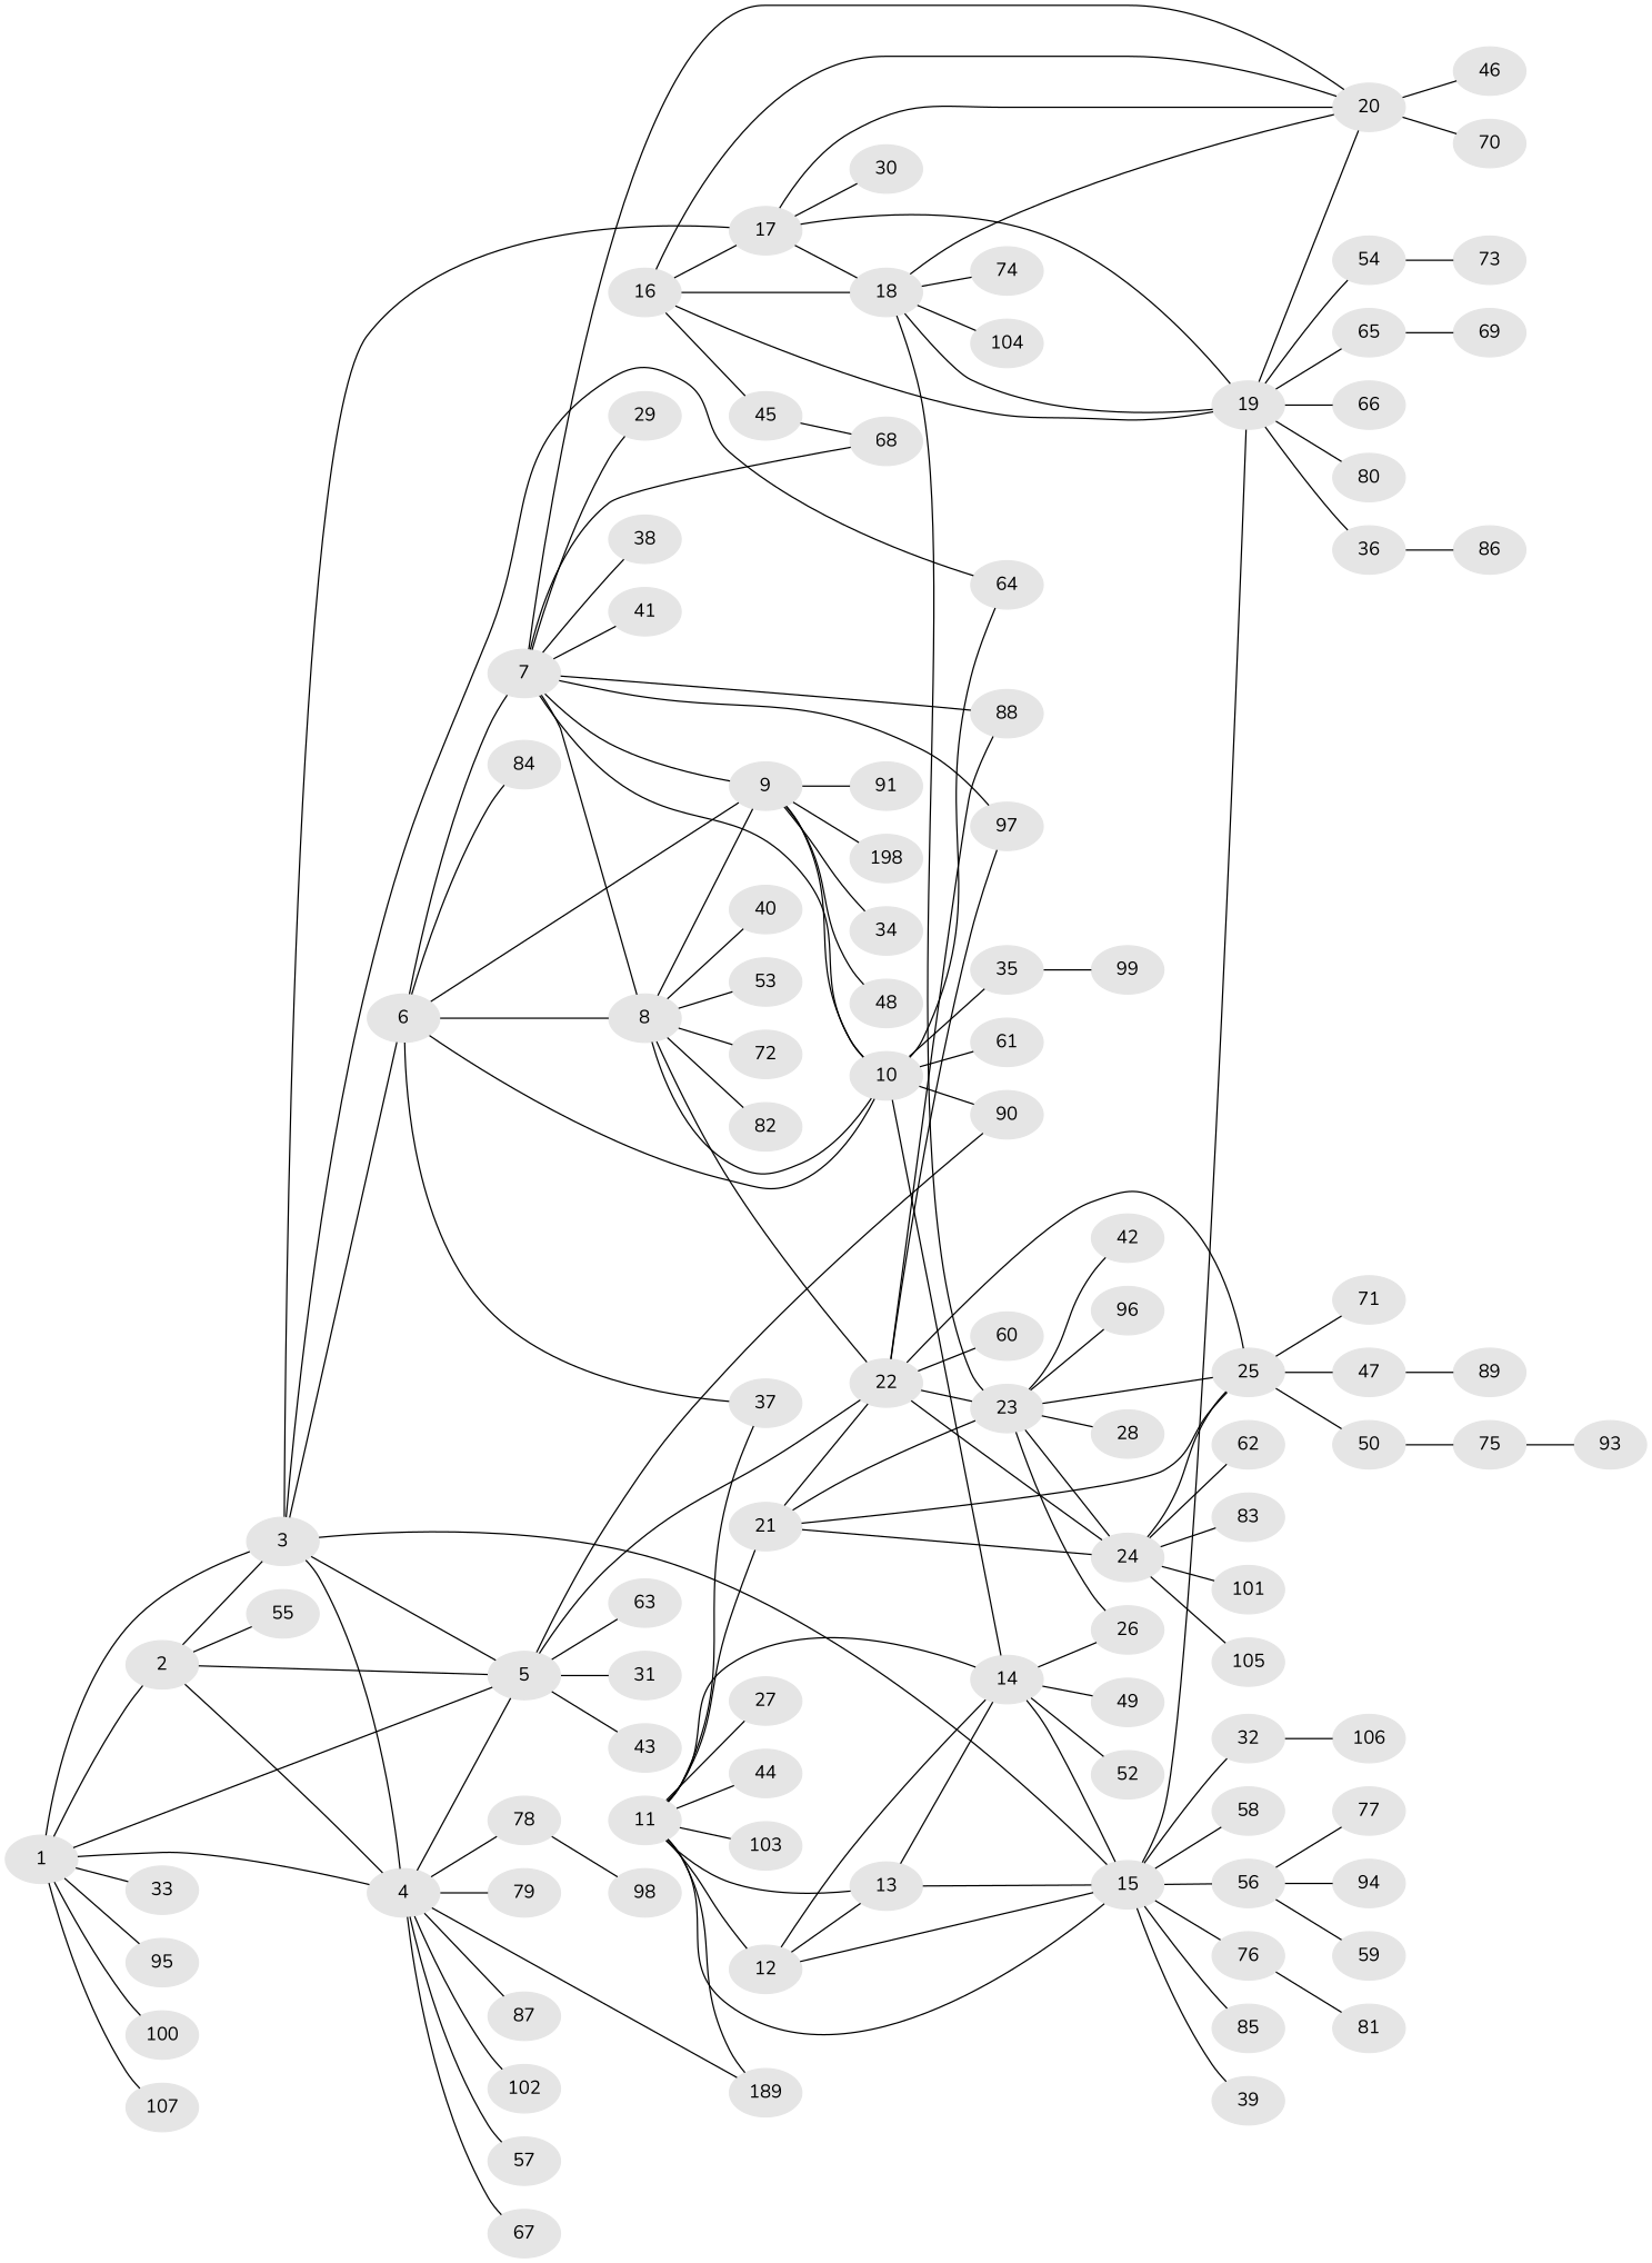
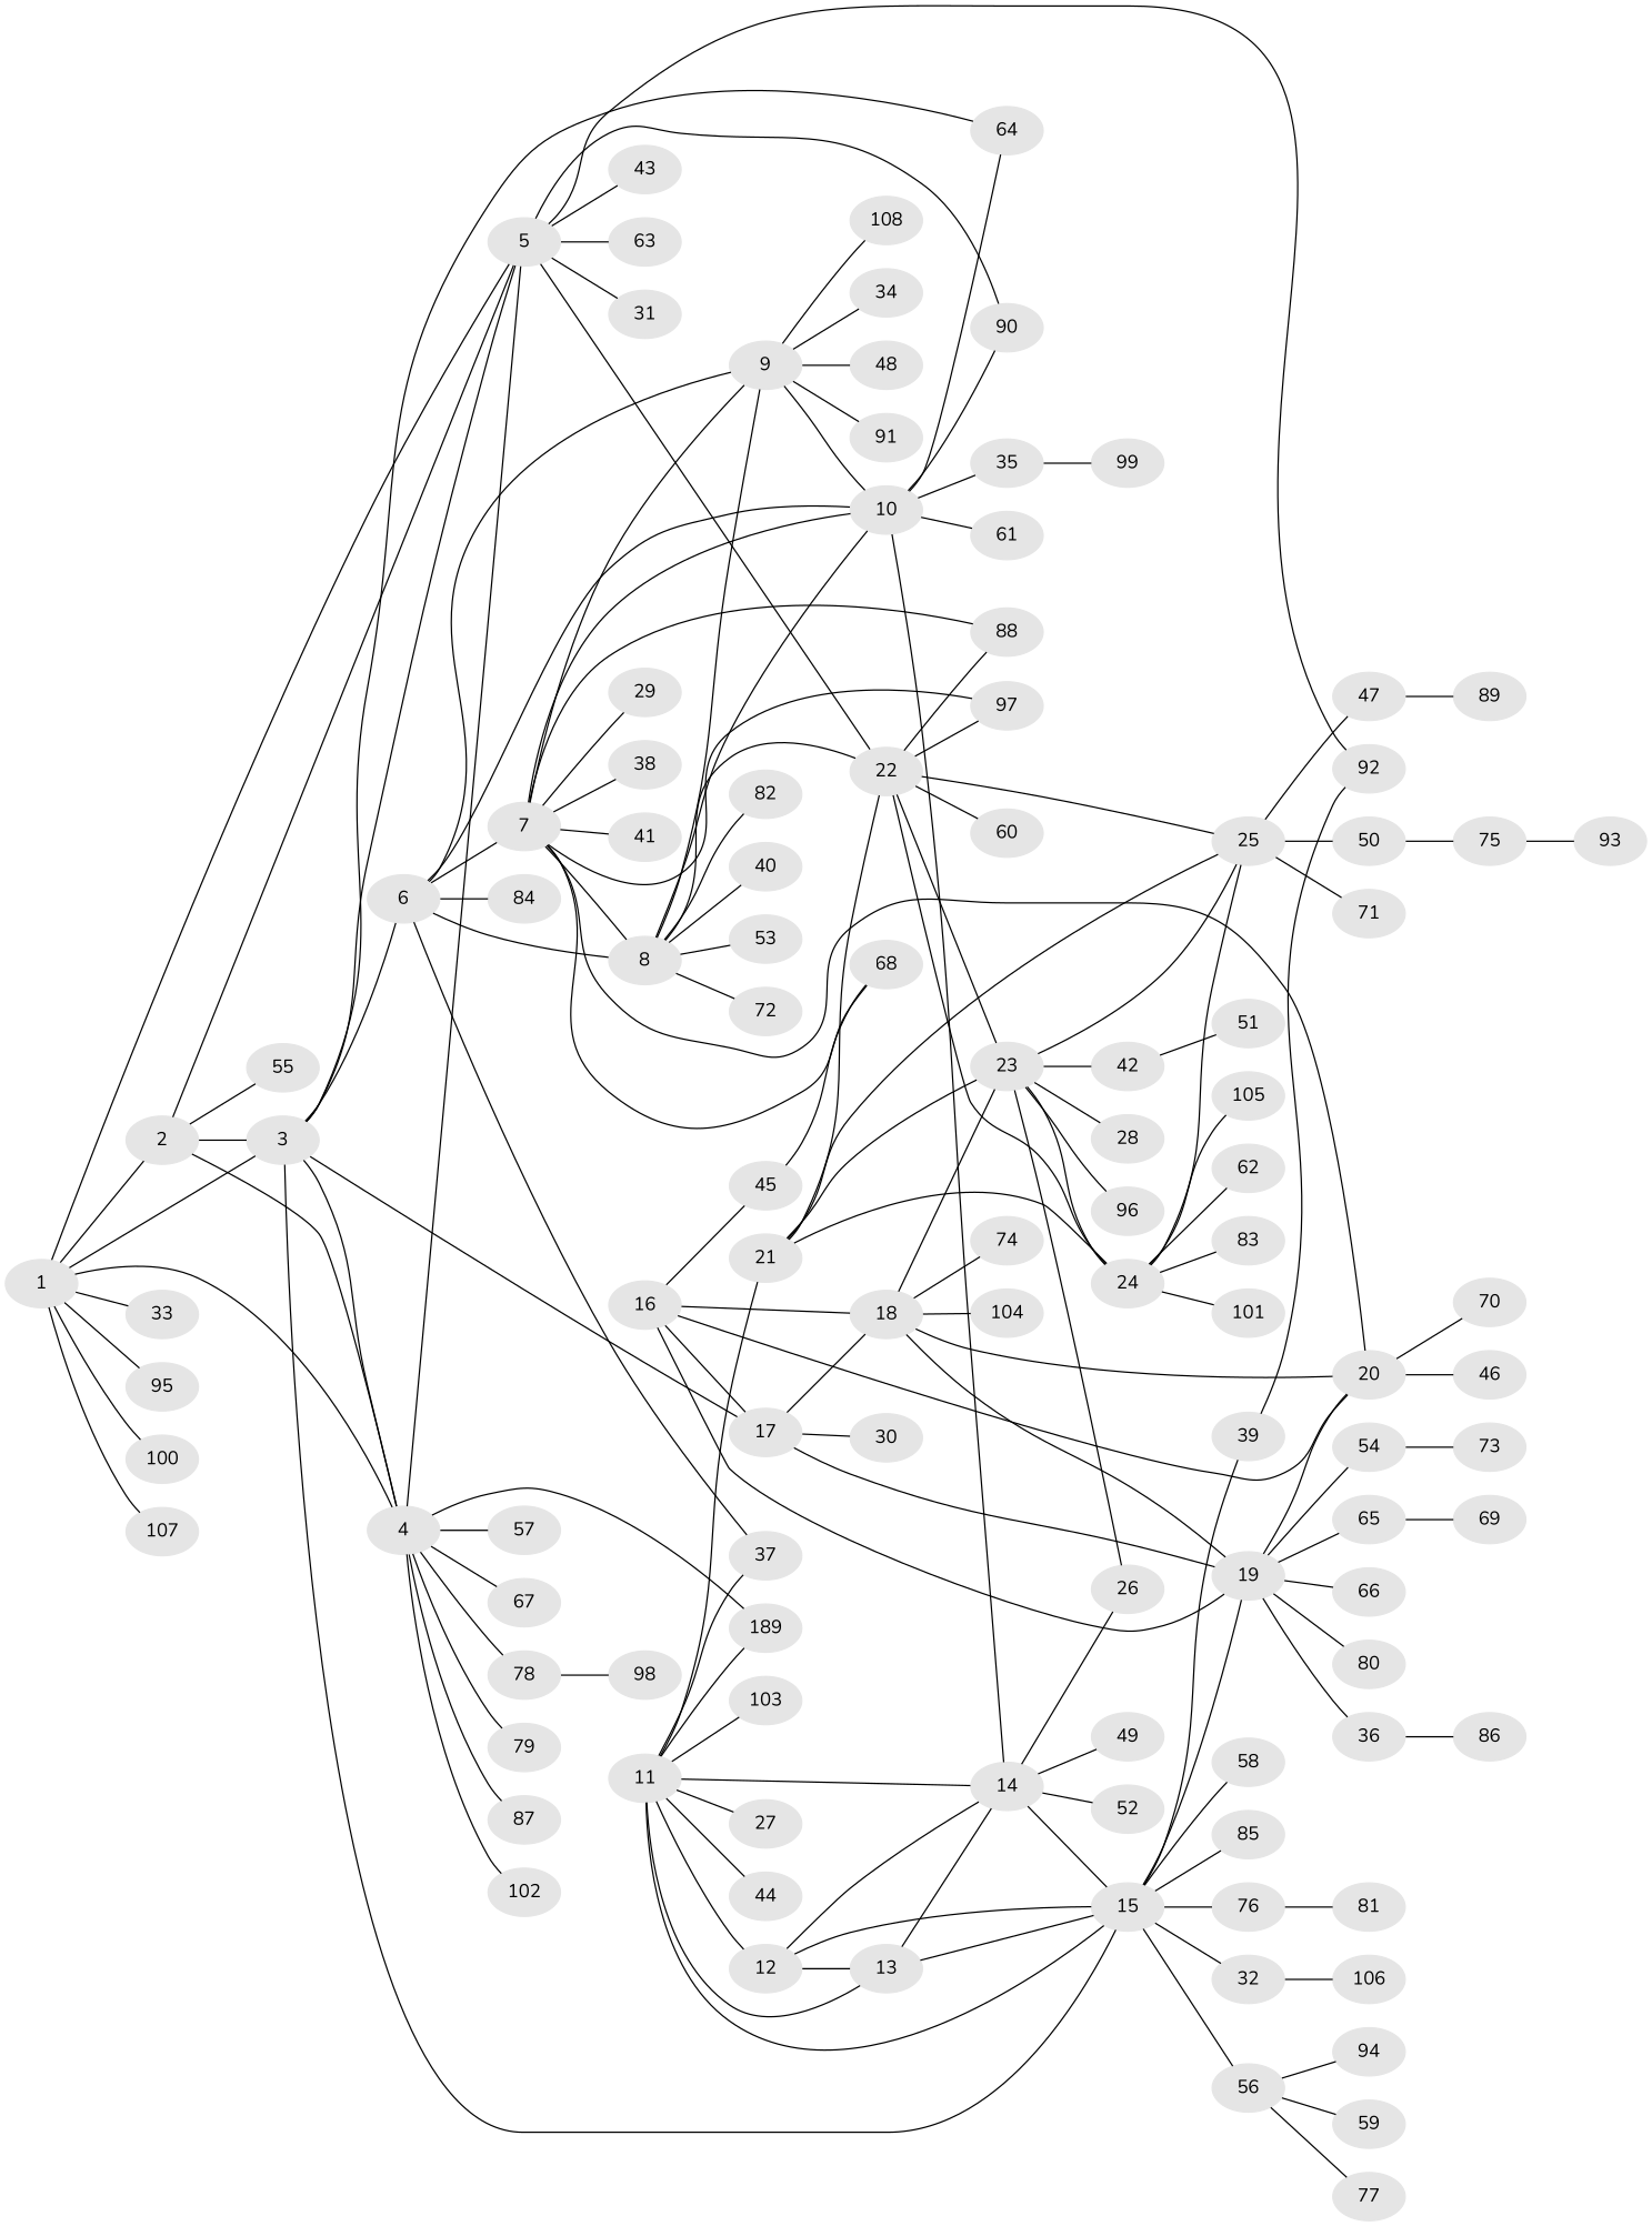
  graph {
    fontname=Nunito
    rankdir=LR
    node [color=gray90 fontname=Nunito style=filled]
    edge [fontname=Nunito]
    1
    2
    3
    4
    5
    33
    95
    100
    107
    55
    6
    15
    17
    64
    57
    67
    78
    79
    87
    102
    n21 [label=189]
    22
    31
    43
    63
    90
+   92
    7
    8
    9
    10
    37
    84
    19
    32
    39
    56
    58
    76
    85
    20
    18
    30
    98
    88
    97
    23
    24
    25
    60
    29
    38
    41
    68
    40
    53
    72
    82
    34
    48
    91
-   108 [label=198]
+   108
    14
    35
    61
    46
    70
    26
    49
    52
    99
    11
    12
    13
    21
    27
    44
    103
    36
    54
    65
    66
    80
    106
    59
    77
    94
    81
    16
    45
    74
    104
    28
    42
    96
    86
    73
    69
    62
    83
    101
    105
    47
    50
    71
+   51
    89
    75
    93
    1 -- 2
    1 -- 3
    1 -- 4
    1 -- 5
    1 -- 33
    1 -- 95
    1 -- 100
    1 -- 107
    2 -- 3
    2 -- 4
    2 -- 5
    2 -- 55
    3 -- 4
    3 -- 5
    3 -- 6
    3 -- 15
    3 -- 17
    3 -- 64
    4 -- 5
    4 -- 57
    4 -- 67
    4 -- 78
    4 -- 79
    4 -- 87
    4 -- 102
    4 -- n21
    5 -- 22
    5 -- 31
    5 -- 43
    5 -- 63
    5 -- 90
+   5 -- 92
    6 -- 7
    6 -- 8
    6 -- 9
    6 -- 10
    6 -- 37
    6 -- 84
    15 -- 19
    15 -- 32
    15 -- 39
    15 -- 56
    15 -- 58
    15 -- 76
    15 -- 85
    17 -- 19
-   17 -- 20
    17 -- 18
    17 -- 30
    78 -- 98
    22 -- 88
    22 -- 97
    22 -- 23
    22 -- 24
    22 -- 25
    22 -- 60
    7 -- 8
    7 -- 9
    7 -- 10
    7 -- 20
    7 -- 88
    7 -- 97
    7 -- 29
    7 -- 38
    7 -- 41
    7 -- 68
    8 -- 22
    8 -- 9
    8 -- 10
    8 -- 40
    8 -- 53
    8 -- 72
    8 -- 82
    9 -- 10
    9 -- 34
    9 -- 48
    9 -- 91
    9 -- 108
    10 -- 64
    10 -- 90
    10 -- 14
    10 -- 35
    10 -- 61
    19 -- 20
    19 -- 36
    19 -- 54
    19 -- 65
    19 -- 66
    19 -- 80
    32 -- 106
+   39 -- 92
    56 -- 59
    56 -- 77
    56 -- 94
    76 -- 81
    20 -- 46
    20 -- 70
    18 -- 19
    18 -- 20
    18 -- 23
    18 -- 74
    18 -- 104
    23 -- 24
    23 -- 25
    23 -- 26
    23 -- 28
    23 -- 42
    23 -- 96
    24 -- 25
    24 -- 62
    24 -- 83
    24 -- 101
    24 -- 105
    25 -- 47
    25 -- 50
    25 -- 71
    14 -- 15
    14 -- 26
    14 -- 49
    14 -- 52
    35 -- 99
    11 -- 15
    11 -- n21
    11 -- 37
    11 -- 14
    11 -- 12
    11 -- 13
    11 -- 21
    11 -- 27
    11 -- 44
    11 -- 103
    12 -- 15
    12 -- 14
    12 -- 13
    13 -- 15
    13 -- 14
    21 -- 22
    21 -- 23
    21 -- 24
    21 -- 25
    36 -- 86
    54 -- 73
    65 -- 69
    16 -- 17
    16 -- 19
    16 -- 20
    16 -- 18
    16 -- 45
    45 -- 68
+   42 -- 51
    47 -- 89
    50 -- 75
    75 -- 93
  }
